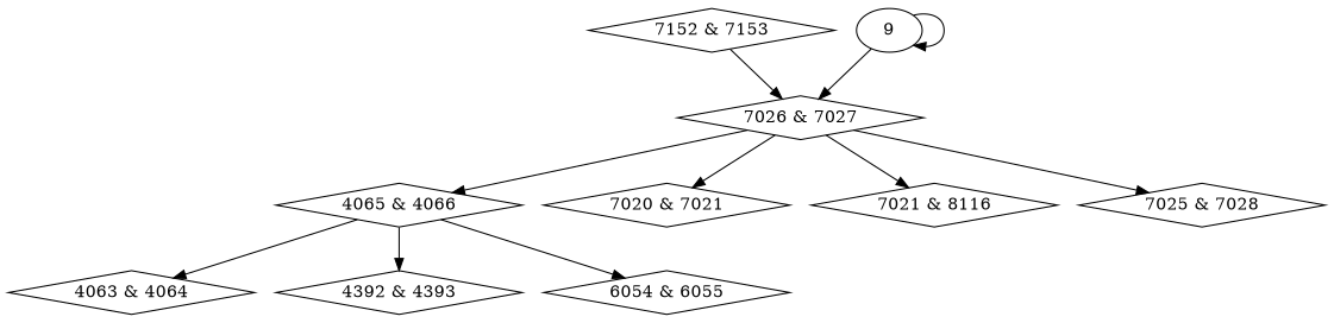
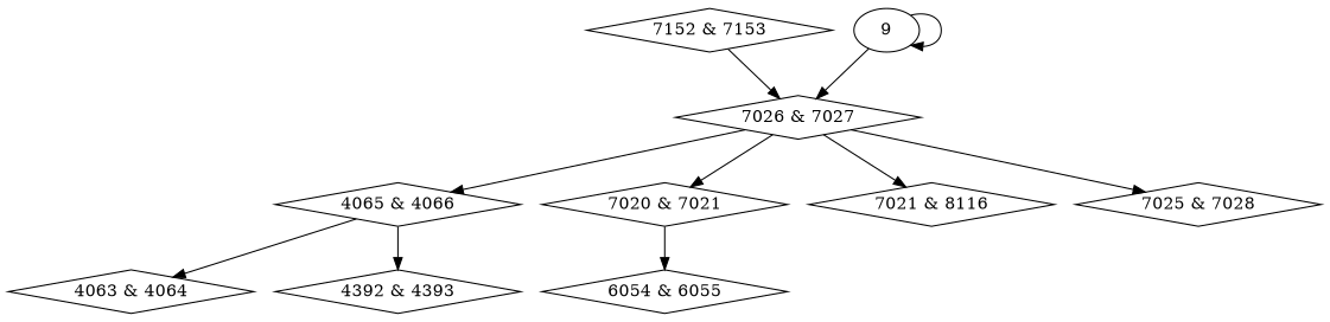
  digraph {
    node [shape=diamond]
    n1 [label="4063 & 4064"]
    n2 [label="4065 & 4066"]
    n3 [label="4392 & 4393"]
    n4 [label="6054 & 6055"]
    n5 [label="7020 & 7021"]
    n6 [label="7021 & 8116"]
    n7 [label="7025 & 7028"]
    n8 [label="7026 & 7027"]
    n9 [label="7152 & 7153"]
    9 [shape=""]
    n2 -> n1
    n2 -> n3
-   n2 -> n4
+   n5 -> n4
    n8 -> n2
    n8 -> n5
    n8 -> n6
    n8 -> n7
    n9 -> n8
    9 -> n8
    9 -> 9
  }
